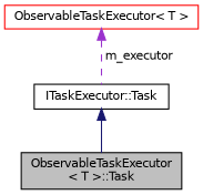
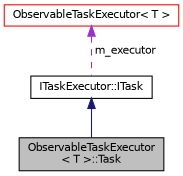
  digraph {
    node [color=black fillcolor=white fontname=Helvetica fontsize=10 shape=record style=filled]
    edge [dir=back fontname=Helvetica fontsize=10 labelfontname=Helvetica labelfontsize=10]
    n1 [fillcolor=grey75 fontcolor=black height=0.2 label="ObservableTaskExecutor\l\< T \>::Task" width=0.4]
-   n2 [height=0.2 label="ITaskExecutor::Task" width=0.4]
+   n2 [height=0.2 label="ITaskExecutor::ITask" width=0.4]
    n3 [color=red height=0.2 label="ObservableTaskExecutor\< T \>" width=0.4]
    n2 -> n1 [color=midnightblue style=solid]
    n3 -> n2 [color=darkorchid3 label=" m_executor" style=dashed]
  }
